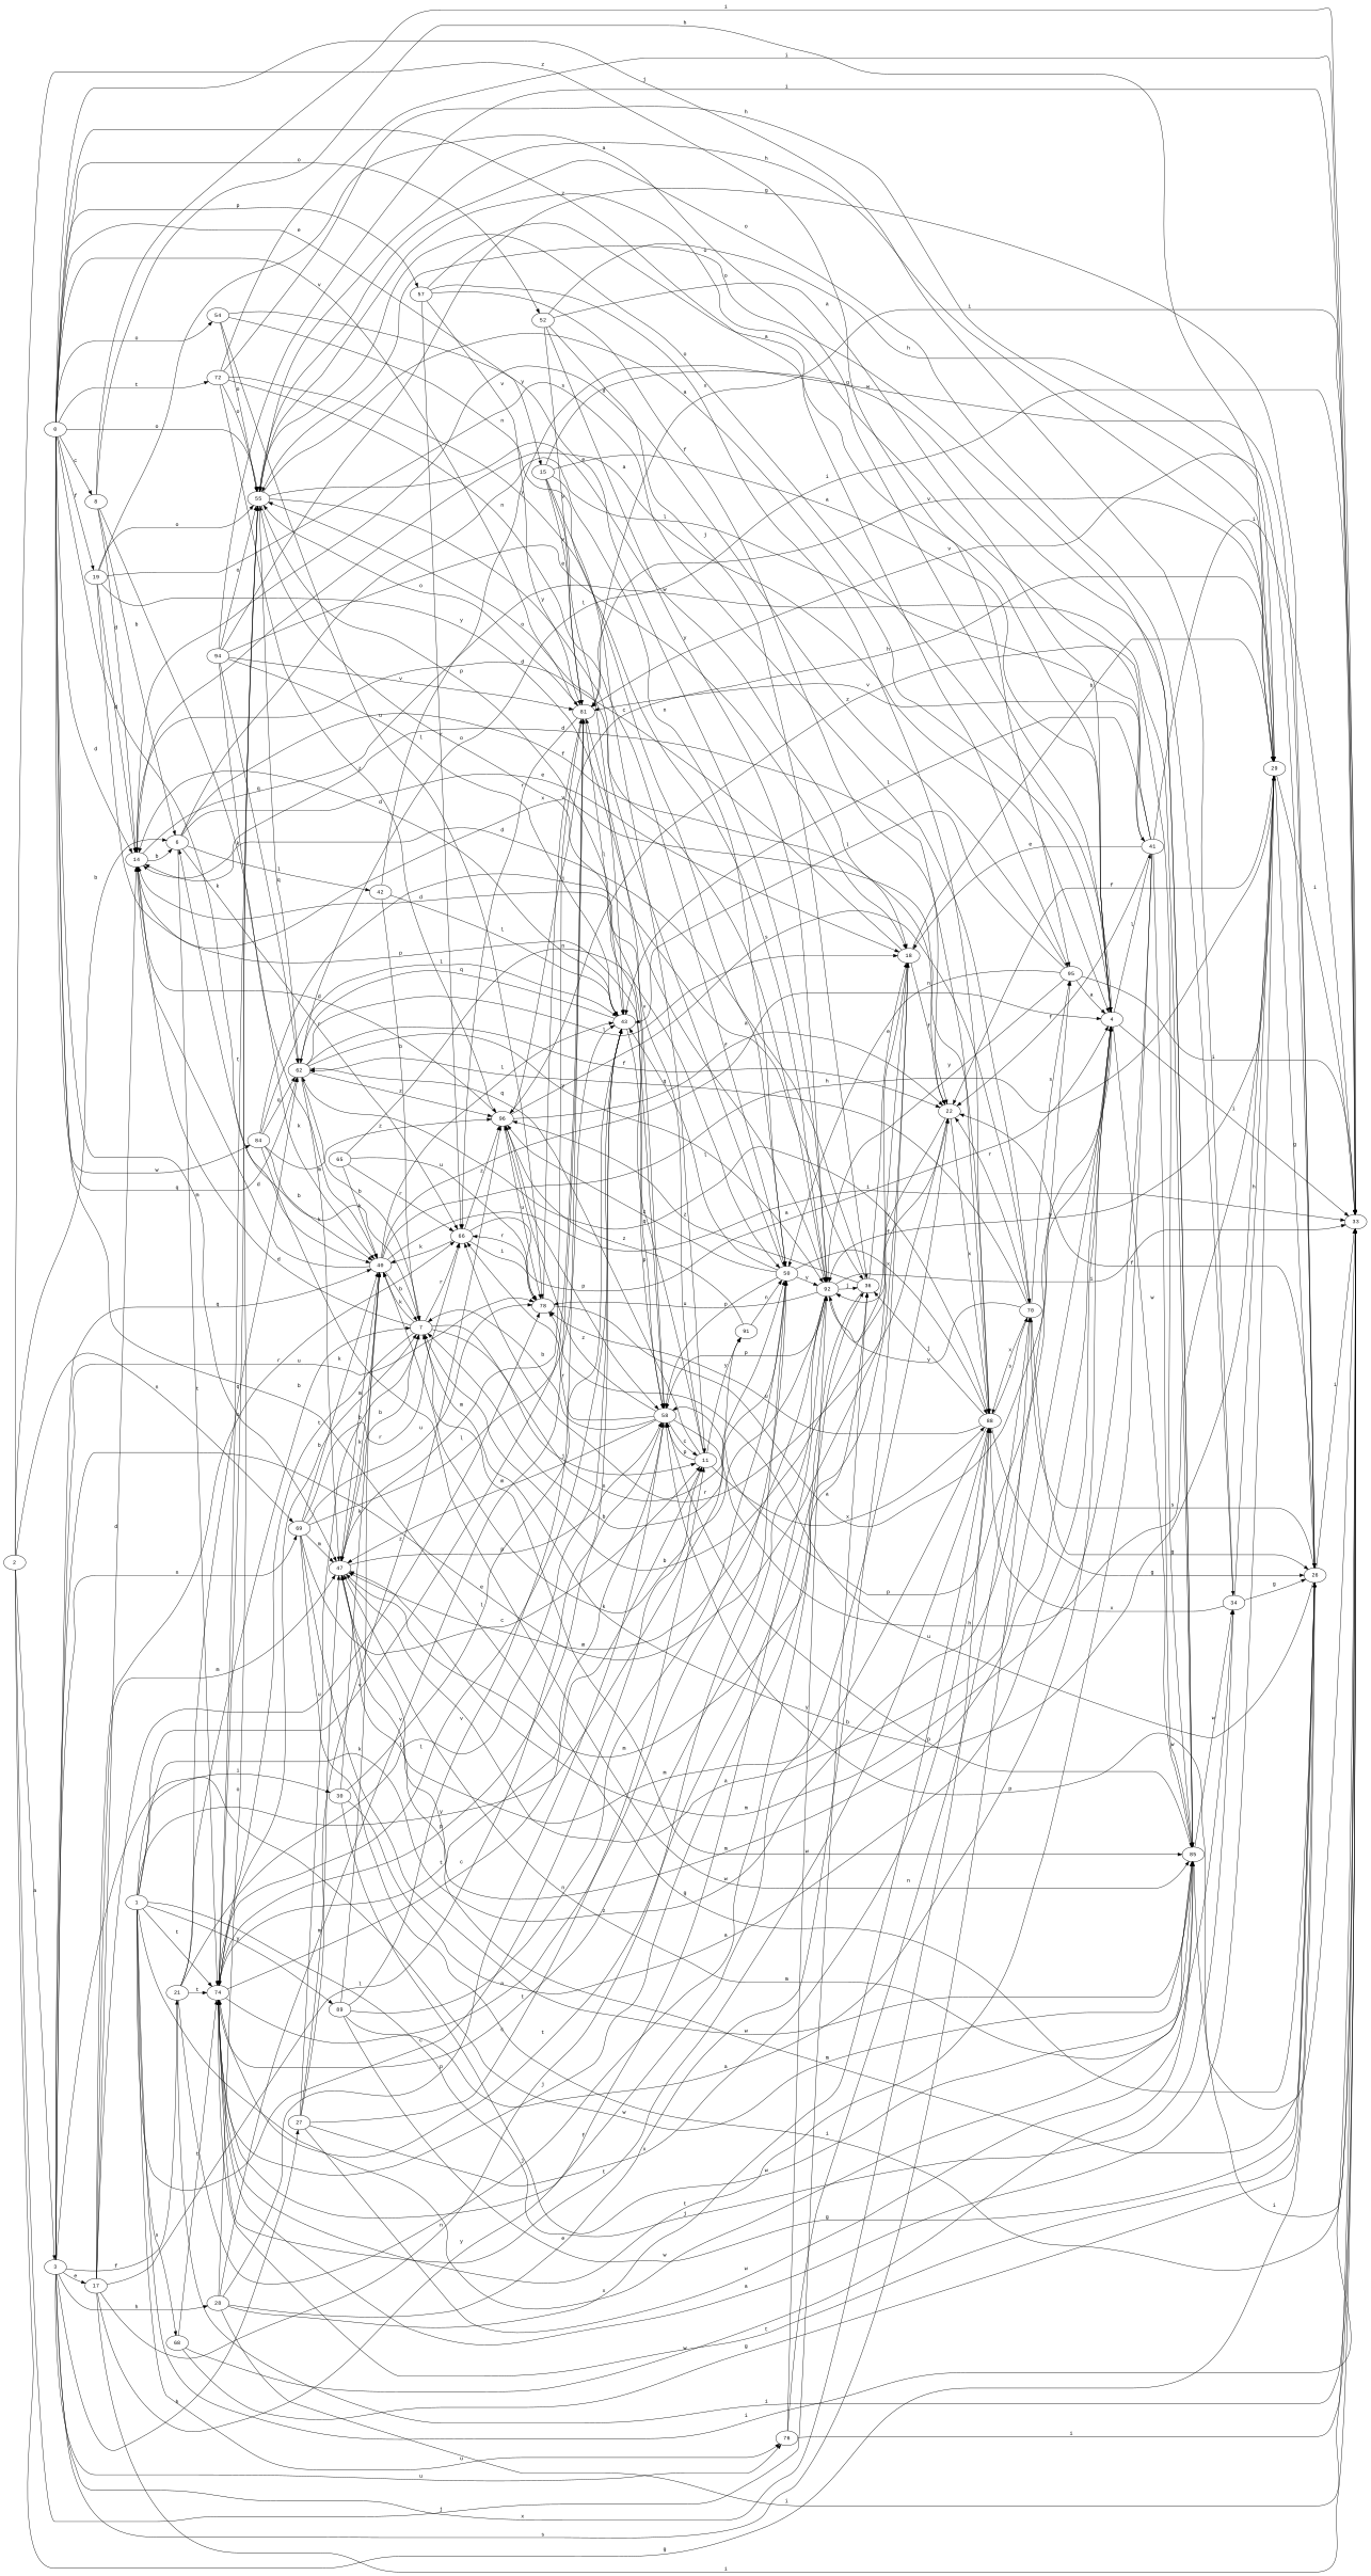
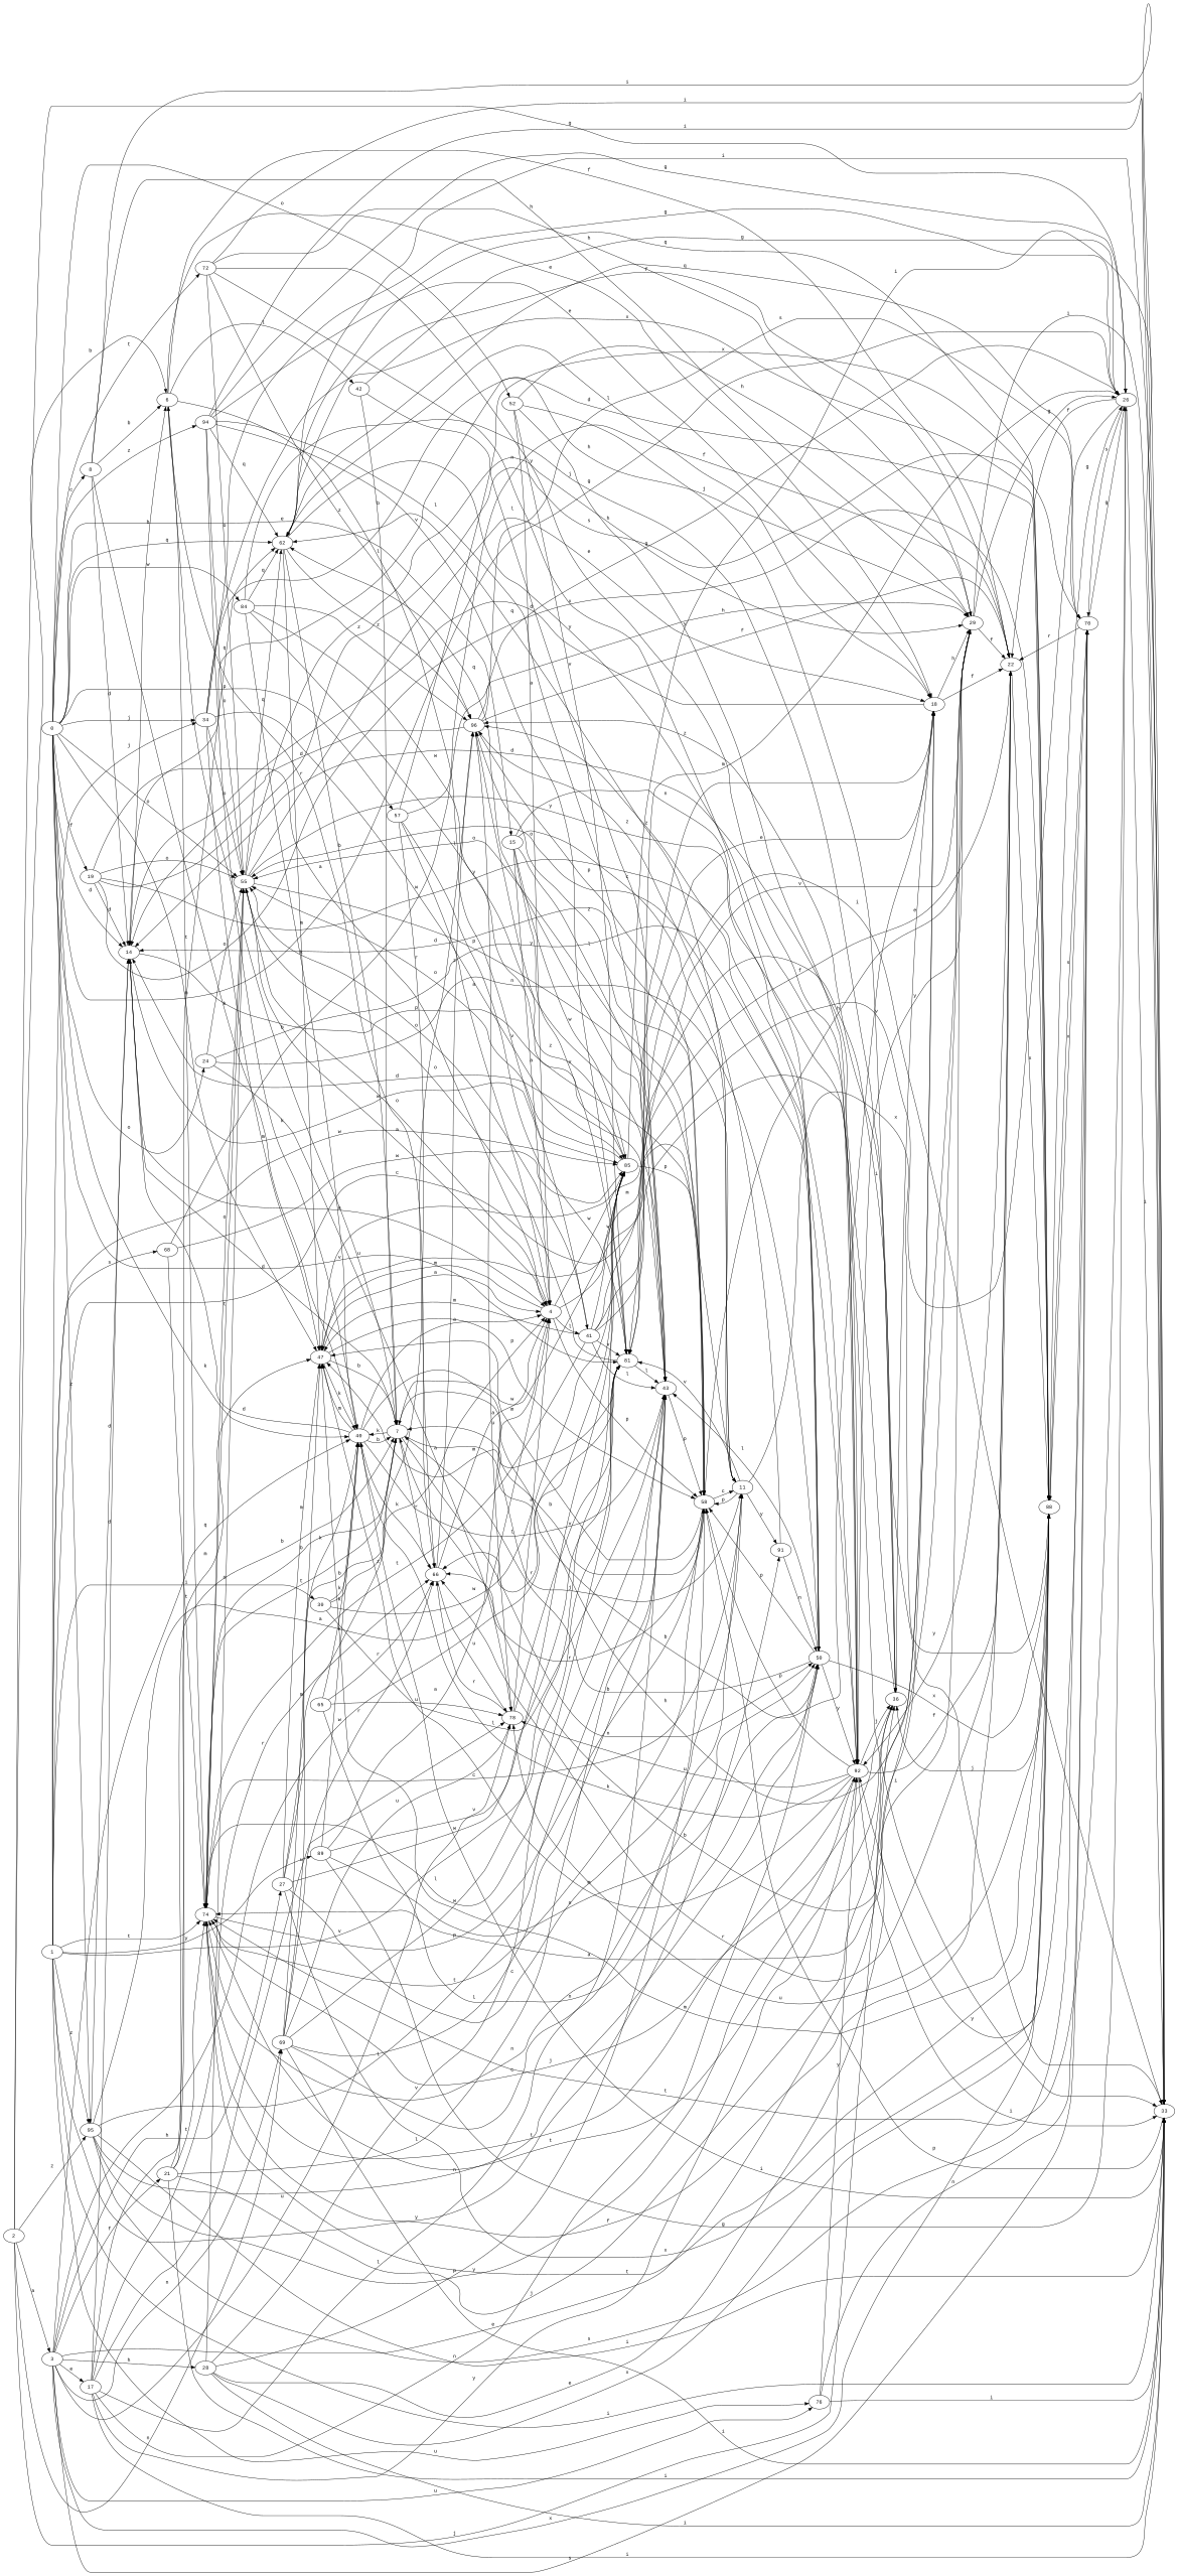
  strict digraph {
    fontname="Liberation Mono"
    rankdir=LR
    node [fontname="Liberation Mono"]
    edge [fontname="Liberation Mono"]
    0
    8
    14
    15
    19
    26
    34
    40
    47
    52
-   54
+   54 [label=24]
    55
    57
    62
    72
    81
    84
    94
    95
    33
    6
    29
    85
    4
    58
    11
    50
    43
    70
    88
    92
    74
    22
    78
    7
    36
    18
    66
    96
    65
    1
    30
    68
    76
    89
    91
    2
    3
    n49 [label=69]
    17
    21
    27
    28
    41
    42
    0 -> 8 [label=c]
    0 -> 14 [label=d]
    0 -> 15 [label=e]
    0 -> 19 [label=f]
    0 -> 26 [label=g]
    0 -> 34 [label=j]
    0 -> 40 [label=k]
    0 -> 47 [label=m]
    0 -> 52 [label=o]
    0 -> 54 [label=o]
    0 -> 55 [label=o]
    0 -> 57 [label=p]
    0 -> 62 [label=q]
    0 -> 72 [label=t]
    0 -> 81 [label=v]
    0 -> 84 [label=w]
+   0 -> 94 [label=z]
    0 -> 95 [label=z]
    8 -> 14 [label=d]
    8 -> 40 [label=k]
    8 -> 33 [label=i]
    8 -> 6 [label=b]
    8 -> 29 [label=h]
    14 -> 6 [label=b]
    14 -> 85 [label=w]
    14 -> 4 [label=a]
    14 -> 58 [label=p]
    15 -> 81 [label=v]
    15 -> 85 [label=w]
    15 -> 4 [label=a]
    15 -> 11 [label=c]
    15 -> 50 [label=n]
    15 -> 43 [label=l]
    19 -> 14 [label=d]
    19 -> 55 [label=o]
    19 -> 4 [label=a]
    19 -> 70 [label=s]
    19 -> 88 [label=x]
    19 -> 92 [label=y]
    26 -> 47 [label=m]
    26 -> 81 [label=v]
    26 -> 33 [label=i]
    26 -> 70 [label=s]
    26 -> 74 [label=t]
    26 -> 22 [label=f]
-   26 -> 78 [label=u]
    34 -> 26 [label=g]
    34 -> 47 [label=m]
    34 -> 55 [label=o]
    34 -> 29 [label=h]
-   85 -> 34 [label=w]
+   34 -> 85 [label=w]
    34 -> 88 [label=x]
    40 -> 14 [label=d]
    40 -> 47 [label=m]
    40 -> 33 [label=i]
    40 -> 29 [label=h]
    40 -> 4 [label=a]
    40 -> 43 [label=l]
    40 -> 7 [label=b]
    47 -> 40 [label=k]
    47 -> 4 [label=a]
    47 -> 58 [label=p]
    47 -> 7 [label=b]
    52 -> 81 [label=v]
    52 -> 29 [label=h]
    52 -> 4 [label=a]
    52 -> 92 [label=y]
    52 -> 36 [label=j]
    54 -> 55 [label=o]
    54 -> 50 [label=n]
    54 -> 92 [label=y]
    54 -> 78 [label=u]
    55 -> 62 [label=q]
    55 -> 29 [label=h]
    55 -> 4 [label=a]
    55 -> 58 [label=p]
    55 -> 92 [label=y]
    55 -> 74 [label=t]
    55 -> 18 [label=e]
    57 -> 81 [label=v]
    57 -> 4 [label=a]
    57 -> 88 [label=x]
    57 -> 22 [label=f]
    57 -> 66 [label=r]
    62 -> 47 [label=m]
    62 -> 33 [label=i]
    62 -> 92 [label=y]
    62 -> 22 [label=f]
    62 -> 7 [label=b]
    62 -> 18 [label=l]
    62 -> 96 [label=z]
    72 -> 55 [label=o]
    72 -> 33 [label=i]
    72 -> 29 [label=h]
    72 -> 50 [label=n]
    72 -> 92 [label=y]
    72 -> 96 [label=z]
    81 -> 47 [label=m]
    81 -> 55 [label=o]
    81 -> 33 [label=i]
    81 -> 43 [label=l]
    81 -> 66 [label=r]
    84 -> 40 [label=k]
    84 -> 62 [label=q]
    84 -> 85 [label=w]
    84 -> 43 [label=l]
    84 -> 36 [label=j]
    84 -> 96 [label=z]
    94 -> 26 [label=g]
    94 -> 40 [label=k]
    94 -> 55 [label=o]
    94 -> 62 [label=q]
    94 -> 81 [label=v]
    94 -> 33 [label=i]
    94 -> 43 [label=l]
    94 -> 18 [label=e]
    95 -> 14 [label=d]
    95 -> 33 [label=i]
    95 -> 4 [label=a]
    95 -> 50 [label=n]
    95 -> 43 [label=l]
-   70 -> 95 [label=s]
+   95 -> 70 [label=s]
    95 -> 92 [label=y]
    33 -> 58 [label=p]
    6 -> 74 [label=t]
    6 -> 22 [label=f]
    6 -> 18 [label=e]
    6 -> 66 [label=r]
    6 -> 41 [label=l]
    6 -> 42 [label=l]
    29 -> 26 [label=g]
    29 -> 81 [label=v]
    29 -> 33 [label=i]
    29 -> 92 [label=y]
    29 -> 74 [label=a]
    29 -> 22 [label=f]
    29 -> 7 [label=b]
    85 -> 55 [label=o]
    85 -> 33 [label=i]
    85 -> 58 [label=p]
    85 -> 96 [label=z]
    4 -> 47 [label=m]
    4 -> 55 [label=o]
    4 -> 33 [label=i]
    4 -> 85 [label=w]
    4 -> 58 [label=p]
    4 -> 41 [label=l]
    58 -> 47 [label=m]
    58 -> 55 [label=o]
    58 -> 29 [label=h]
    58 -> 11 [label=c]
    58 -> 74 [label=t]
    58 -> 7 [label=b]
    58 -> 66 [label=r]
    58 -> 96 [label=z]
    11 -> 14 [label=d]
    11 -> 62 [label=q]
    11 -> 81 [label=v]
    11 -> 58 [label=p]
    11 -> 88 [label=x]
    11 -> 91 [label=y]
    50 -> 55 [label=o]
    50 -> 58 [label=p]
    50 -> 43 [label=l]
    50 -> 88 [label=x]
    50 -> 92 [label=y]
    50 -> 7 [label=b]
    50 -> 96 [label=z]
    43 -> 14 [label=d]
    43 -> 62 [label=q]
    43 -> 58 [label=p]
    70 -> 26 [label=g]
    70 -> 62 [label=q]
    70 -> 88 [label=x]
    70 -> 92 [label=y]
    70 -> 22 [label=r]
    88 -> 14 [label=d]
    88 -> 26 [label=g]
    88 -> 47 [label=m]
    88 -> 62 [label=q]
    88 -> 70 [label=s]
    88 -> 74 [label=t]
    88 -> 78 [label=u]
    88 -> 36 [label=j]
    92 -> 40 [label=k]
    92 -> 47 [label=m]
    92 -> 33 [label=i]
    92 -> 58 [label=p]
    92 -> 74 [label=t]
    92 -> 22 [label=f]
    92 -> 78 [label=u]
    92 -> 36 [label=j]
    74 -> 55 [label=o]
    74 -> 58 [label=p]
    74 -> 11 [label=c]
    74 -> 50 [label=n]
    74 -> 43 [label=l]
    74 -> 22 [label=f]
    74 -> 7 [label=b]
    74 -> 36 [label=j]
    22 -> 88 [label=x]
    22 -> 92 [label=y]
    22 -> 66 [label=r]
    78 -> 81 [label=v]
    78 -> 4 [label=a]
    78 -> 66 [label=r]
    7 -> 14 [label=d]
    7 -> 40 [label=k]
    7 -> 6 [label=b]
    7 -> 85 [label=w]
    7 -> 11 [label=j]
    7 -> 50 [label=n]
    7 -> 74 [label=t]
    7 -> 66 [label=r]
    36 -> 14 [label=d]
    36 -> 74 [label=t]
    36 -> 18 [label=e]
    36 -> 96 [label=z]
    18 -> 14 [label=d]
    18 -> 47 [label=m]
    18 -> 29 [label=h]
    18 -> 22 [label=f]
    18 -> 7 [label=b]
    66 -> 40 [label=k]
    66 -> 4 [label=a]
-   66 -> 78 [label=i]
+   66 -> 78 [label=u]
    66 -> 96 [label=z]
    96 -> 14 [label=d]
    96 -> 29 [label=h]
    96 -> 58 [label=p]
    96 -> 70 [label=s]
    96 -> 22 [label=f]
    96 -> 78 [label=u]
    65 -> 40 [label=k]
    65 -> 50 [label=n]
    65 -> 78 [label=u]
    65 -> 66 [label=r]
    1 -> 34 [label=j]
    1 -> 81 [label=v]
    1 -> 95 [label=z]
    1 -> 33 [label=i]
    1 -> 85 [label=w]
    1 -> 11 [label=c]
    1 -> 74 [label=t]
    1 -> 30 [label=i]
    1 -> 68 [label=s]
    1 -> 76 [label=u]
    1 -> 89 [label=y]
    1 -> 91 [label=y]
    30 -> 40 [label=k]
    30 -> 85 [label=w]
    30 -> 4 [label=a]
    30 -> 43 [label=l]
    68 -> 26 [label=g]
    68 -> 85 [label=w]
    68 -> 74 [label=t]
    76 -> 33 [label=i]
    76 -> 70 [label=n]
    76 -> 92 [label=y]
    89 -> 26 [label=g]
    89 -> 40 [label=k]
    89 -> 81 [label=v]
    89 -> 4 [label=a]
    89 -> 50 [label=n]
    91 -> 50 [label=n]
    91 -> 96 [label=z]
    2 -> 26 [label=g]
    2 -> 95 [label=z]
    2 -> 6 [label=b]
    2 -> 36 [label=j]
    2 -> 3 [label=a]
    2 -> n49 [label=n]
    3 -> 40 [label=q]
    3 -> 85 [label=w]
    3 -> 70 [label=s]
    3 -> 88 [label=x]
    3 -> 78 [label=u]
    3 -> 18 [label=e]
    3 -> 76 [label=u]
    3 -> n49 [label=n]
    3 -> 17 [label=e]
    3 -> 21 [label=f]
    3 -> 27 [label=h]
    3 -> 28 [label=h]
    n49 -> 40 [label=k]
    n49 -> 47 [label=m]
    n49 -> 33 [label=i]
    n49 -> 85 [label=w]
    n49 -> 11 [label=c]
    n49 -> 43 [label=l]
    n49 -> 78 [label=u]
    n49 -> 66 [label=r]
    17 -> 14 [label=d]
    17 -> 47 [label=m]
    17 -> 33 [label=i]
    17 -> 50 [label=n]
    17 -> 43 [label=l]
    17 -> 92 [label=y]
    17 -> 78 [label=u]
    17 -> 66 [label=r]
    21 -> 62 [label=q]
    21 -> 33 [label=i]
    21 -> 43 [label=l]
    21 -> 74 [label=t]
    21 -> 7 [label=b]
    21 -> 36 [label=j]
    27 -> 47 [label=m]
    27 -> 85 [label=w]
    27 -> 11 [label=c]
    27 -> 88 [label=x]
    27 -> 7 [label=b]
    27 -> 96 [label=z]
    28 -> 55 [label=o]
    28 -> 81 [label=v]
    28 -> 33 [label=i]
    28 -> 58 [label=p]
    28 -> 88 [label=x]
    28 -> 18 [label=e]
    41 -> 47 [label=m]
    41 -> 55 [label=o]
    41 -> 81 [label=v]
    41 -> 33 [label=i]
    41 -> 85 [label=w]
    41 -> 43 [label=l]
    41 -> 74 [label=t]
    41 -> 22 [label=f]
    41 -> 18 [label=e]
    42 -> 26 [label=g]
    42 -> 43 [label=l]
    42 -> 7 [label=b]
  }
